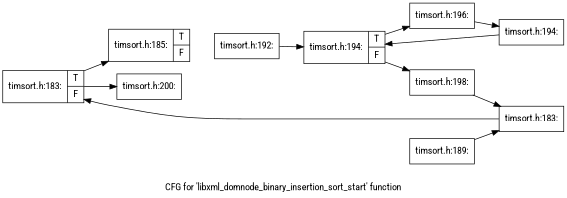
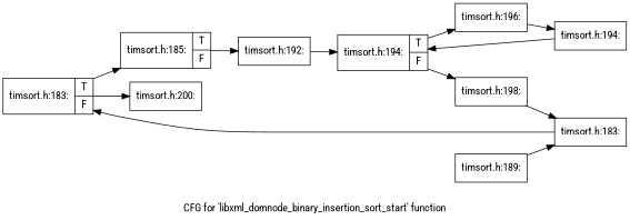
  digraph {
    fontname="Roboto Condensed"
    label="CFG for 'libxml_domnode_binary_insertion_sort_start' function"
    rankdir=LR
    node [fontname="Roboto Condensed" shape=record]
    edge [fontname="Roboto Condensed"]
    n1 [label="{timsort.h:183:|{<s0>T|<s1>F}}"]
    n2 [label="{timsort.h:185:|{<s0>T|<s1>F}}"]
    n3 [label="{timsort.h:200:}"]
    n4 [label="{timsort.h:192:}"]
    n5 [label="{timsort.h:189:}"]
    n6 [label="{timsort.h:183:}"]
    n7 [label="{timsort.h:194:|{<s0>T|<s1>F}}"]
    n8 [label="{timsort.h:196:}"]
    n9 [label="{timsort.h:198:}"]
    n10 [label="{timsort.h:194:}"]
    n1 -> n2
    n1 -> n3
+   n2 -> n4
    n4 -> n7
    n5 -> n6
    n6 -> n1
    n7 -> n8
    n7 -> n9
    n8 -> n10
    n9 -> n6
    n10 -> n7
  }
